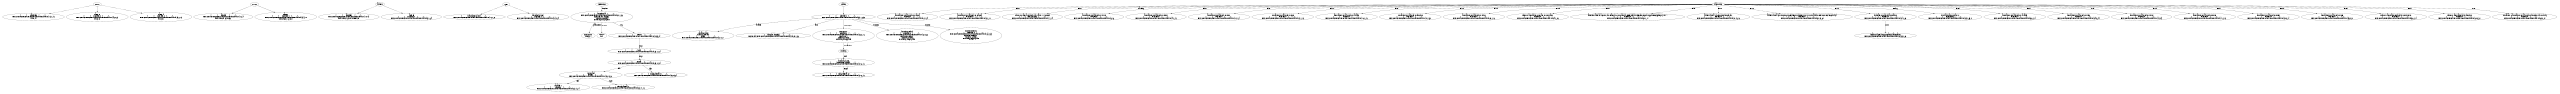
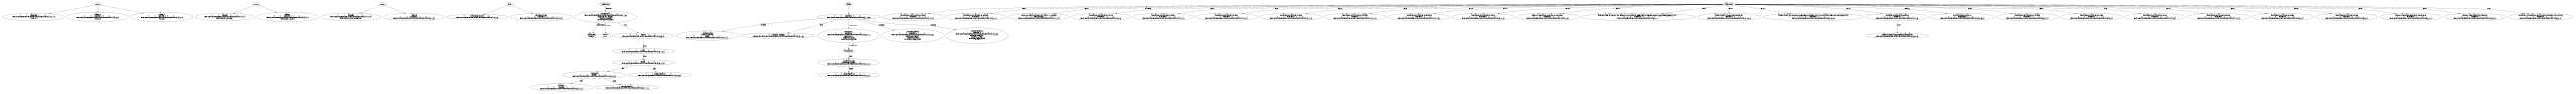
  strict digraph {
    n1 [label="name: EB\ntests/contract_testcases/solana/annotations_bad.sol:13:1-15\nvalue: f1"]
    n2 [label="name: e\ncontract: c\ntests/contract_testcases/solana/annotations_bad.sol:45:2-15\nvalue: e1"]
    n3 [label="name: f\ncontract: c\ntests/contract_testcases/solana/annotations_bad.sol:48:2-15\nvalue: e1"]
    n4 [label="name:X\ntests/contract_testcases/solana/annotations_bad.sol:7:8-9\nfield name:f1 ty:int256"]
    n5 [label="name:Y\ncontract: c\ntests/contract_testcases/solana/annotations_bad.sol:43:9-10\nfield name:v ty:bool"]
    n6 [label="name:EV\ntests/contract_testcases/solana/annotations_bad.sol:10:7-9\nfield name: ty:bool indexed:no"]
    n7 [label="name:E\ncontract: 0\ntests/contract_testcases/solana/annotations_bad.sol:51:8-9"]
    n8 [label="name:foo2 ty:bool\ntests/contract_testcases/solana/annotations_bad.sol:16:1-18"]
    n9 [label="name:foo ty:int64\ncontract: c\ntests/contract_testcases/solana/annotations_bad.sol:54:2-19"]
    n10 [label="function odd\ntests/contract_testcases/solana/annotations_bad.sol:22:1-36\nsignature odd(uint256)\nvisibility internal\nmutability nonpayable"]
-   n11 [label="constructor\nuint256 v"]
-   n12 [label="returns\nbool "]
+   n11 [label="parameters\nuint256 v"]
+   n12 [label="returns\njwUr "]
    n13 [label="return\ntests/contract_testcases/solana/annotations_bad.sol:23:5-24"]
    n14 [label="not\ntests/contract_testcases/solana/annotations_bad.sol:23:12-24"]
    n15 [label="equal\ntests/contract_testcases/solana/annotations_bad.sol:23:12-24"]
    n16 [label="bitwise and\nuint256\ntests/contract_testcases/solana/annotations_bad.sol:23:13-18"]
    n17 [label="uint256 literal: 0\ntests/contract_testcases/solana/annotations_bad.sol:23:23-24"]
    n18 [label="variable: v\nuint256\ntests/contract_testcases/solana/annotations_bad.sol:23:13-14"]
    n19 [label="uint256 literal: 1\ntests/contract_testcases/solana/annotations_bad.sol:23:17-18"]
    n20 [label="contract c\ntests/contract_testcases/solana/annotations_bad.sol:35:1-65:2"]
    n21 [label="variable state\nvisibility internal\nint256\ntests/contract_testcases/solana/annotations_bad.sol:37:2-11"]
    n22 [label="using for uint256\nfunction odd tests/contract_testcases/solana/annotations_bad.sol:22:1-36"]
    n23 [label="constructor \ncontract: c\ntests/contract_testcases/solana/annotations_bad.sol:58:2-16\nsignature ()\nvisibility public\nmutability nonpayable"]
    n24 [label="function method\ncontract: c\ntests/contract_testcases/solana/annotations_bad.sol:61:2-26\nsignature method()\nvisibility public\nmutability nonpayable"]
    n25 [label="function method2\ncontract: c\ntests/contract_testcases/solana/annotations_bad.sol:64:2-35\nsignature method2()\nvisibility public\nmutability nonpayable\nvirtual"]
-   n26 [label=visibility]
+   n26 [label=annotations]
    n27 [label="alloc array bytes\ninitializer: 666f6f\ntests/contract_testcases/solana/annotations_bad.sol:57:8-13"]
    n28 [label="uint32 literal: 3\ntests/contract_testcases/solana/annotations_bad.sol:57:8-13"]
    n29 [label="annotations not allowed on pragma\nlevel Error\ntests/contract_testcases/solana/annotations_bad.sol:2:1-19"]
    n30 [label="annotations not allowed on pragma\nlevel Error\ntests/contract_testcases/solana/annotations_bad.sol:3:1-10"]
    n31 [label="unknown pragma 'version' with value '1.1' ignored\nlevel Warning\ntests/contract_testcases/solana/annotations_bad.sol:4:1-19"]
    n32 [label="annotations not allowed on struct\nlevel Error\ntests/contract_testcases/solana/annotations_bad.sol:6:1-8"]
    n33 [label="annotations not allowed on event\nlevel Error\ntests/contract_testcases/solana/annotations_bad.sol:9:1-15"]
    n34 [label="annotations not allowed on enum\nlevel Error\ntests/contract_testcases/solana/annotations_bad.sol:12:1-14"]
    n35 [label="annotations not allowed on type\nlevel Error\ntests/contract_testcases/solana/annotations_bad.sol:15:1-13"]
    n36 [label="annotations not allowed on variable\nlevel Error\ntests/contract_testcases/solana/annotations_bad.sol:18:1-13"]
    n37 [label="annotations not allowed on function\nlevel Error\ntests/contract_testcases/solana/annotations_bad.sol:21:1-30"]
    n38 [label="annotations not allowed on using\nlevel Error\ntests/contract_testcases/solana/annotations_bad.sol:26:1-16"]
    n39 [label="unknown annotation 'program' on contract c\nlevel Error\ntests/contract_testcases/solana/annotations_bad.sol:29:1-28"]
    n40 [label="annotion takes an account, for example '@program_id(\"BBH7Xi5ddus5EoQhzJLgyodVxJJGkvBRCY5AhBA1jwUr\")'\nlevel Error\ntests/contract_testcases/solana/annotations_bad.sol:30:1-17"]
    n41 [label="address literal 123 incorrect length of 2\nlevel Error\ntests/contract_testcases/solana/annotations_bad.sol:31:13-18"]
    n42 [label="address literal 5zMuDyvxCyss68EjbFgJZ22dxzHUZUW7ZV2v2Na4N9YWees incorrect length of 34\nlevel Error\ntests/contract_testcases/solana/annotations_bad.sol:32:13-62"]
    n43 [label="duplicate program_id annotation\nlevel Error\ntests/contract_testcases/solana/annotations_bad.sol:34:1-60"]
    n44 [label="location of previous program_id annotation\ntests/contract_testcases/solana/annotations_bad.sol:33:1-60"]
    n45 [label="found abstract contract 'c'\nlevel Debug\ntests/contract_testcases/solana/annotations_bad.sol:35:1-65:2"]
    n46 [label="annotations not allowed on variable\nlevel Error\ntests/contract_testcases/solana/annotations_bad.sol:36:2-14"]
    n47 [label="annotations not allowed on using\nlevel Error\ntests/contract_testcases/solana/annotations_bad.sol:39:2-29"]
    n48 [label="annotations not allowed on struct\nlevel Error\ntests/contract_testcases/solana/annotations_bad.sol:42:2-9"]
    n49 [label="annotations not allowed on enum\nlevel Error\ntests/contract_testcases/solana/annotations_bad.sol:47:2-13"]
    n50 [label="annotations not allowed on event\nlevel Error\ntests/contract_testcases/solana/annotations_bad.sol:50:2-14"]
    n51 [label="annotations not allowed on type\nlevel Error\ntests/contract_testcases/solana/annotations_bad.sol:53:2-10"]
    n52 [label="unknown annotation method for constructor\nlevel Error\ntests/contract_testcases/solana/annotations_bad.sol:56:2-14"]
    n53 [label="unknown annotation fn for function\nlevel Error\ntests/contract_testcases/solana/annotations_bad.sol:60:2-31"]
    n54 [label="annotation '@annotation' not allowed on function with no body\nlevel Error\ntests/contract_testcases/solana/annotations_bad.sol:63:2-27"]
    enums
    structs
-   events [label=address]
-   types
+   events
+   types [label=level]
    n59 [label=free_enums]
    n60 [label=location]
    diagnostics
    n10 -> n11 [label=parameters]
    n10 -> n12 [label=returns]
    n10 -> n13 [label=body]
    n13 -> n14 [label=expr]
    n14 -> n15 [label=expr]
    n15 -> n16 [label=left]
    n15 -> n17 [label=right]
    n16 -> n18 [label=left]
    n16 -> n19 [label=right]
    n20 -> n21 [label=variable]
    n20 -> n22 [label=base]
    n20 -> n23 [label=constructor]
    n20 -> n24 [label=function]
    n20 -> n25 [label=function]
    n23 -> n26 [label=annotations]
    n26 -> n27 [label=seed]
    n27 -> n28 [label=length]
    n43 -> n44 [label=note]
    enums -> n1
    enums -> n2
    enums -> n3
    structs -> n4
    structs -> n5
    events -> n6
    events -> n7
    types -> n8
    types -> n9
    n59 -> n10 [label=function]
    n60 -> n20
    diagnostics -> n29 [label=Error]
    diagnostics -> n30 [label=Error]
    diagnostics -> n31 [label=Warning]
    diagnostics -> n32 [label=Error]
    diagnostics -> n33 [label=Error]
    diagnostics -> n34 [label=Error]
    diagnostics -> n35 [label=Error]
    diagnostics -> n36 [label=Error]
    diagnostics -> n37 [label=Error]
    diagnostics -> n38 [label=Error]
    diagnostics -> n39 [label=Error]
    diagnostics -> n40 [label=Error]
    diagnostics -> n41 [label=Error]
    diagnostics -> n42 [label=Error]
    diagnostics -> n43 [label=Error]
    diagnostics -> n45 [label=Debug]
    diagnostics -> n46 [label=Error]
    diagnostics -> n47 [label=Error]
    diagnostics -> n48 [label=Error]
    diagnostics -> n49 [label=Error]
    diagnostics -> n50 [label=Error]
    diagnostics -> n51 [label=Error]
    diagnostics -> n52 [label=Error]
    diagnostics -> n53 [label=Error]
    diagnostics -> n54 [label=Error]
  }
